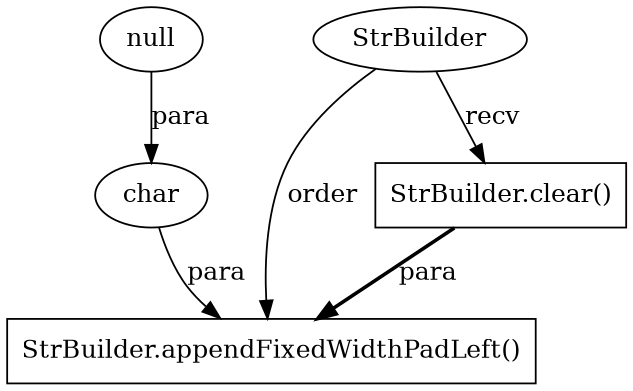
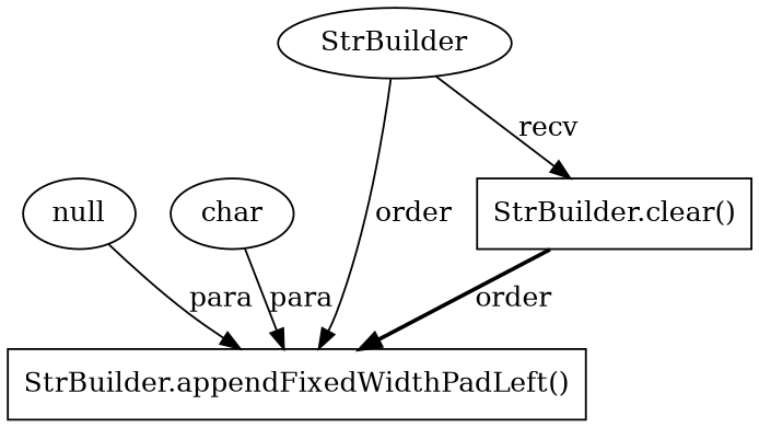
  digraph {
    node [shape=ellipse]
    edge [style=solid]
    n1 [label="StrBuilder.appendFixedWidthPadLeft()" shape=box]
    n2 [label=null]
    n3 [label=char]
    n4 [label=StrBuilder]
    n5 [label="StrBuilder.clear()" shape=box]
-   n2 -> n3 [label=para]
+   n2 -> n1 [label=para]
    n3 -> n1 [label=para]
    n4 -> n1 [label=order]
    n4 -> n5 [label=recv]
-   n5 -> n1 [label=para style=bold]
+   n5 -> n1 [label=order style=bold]
  }
